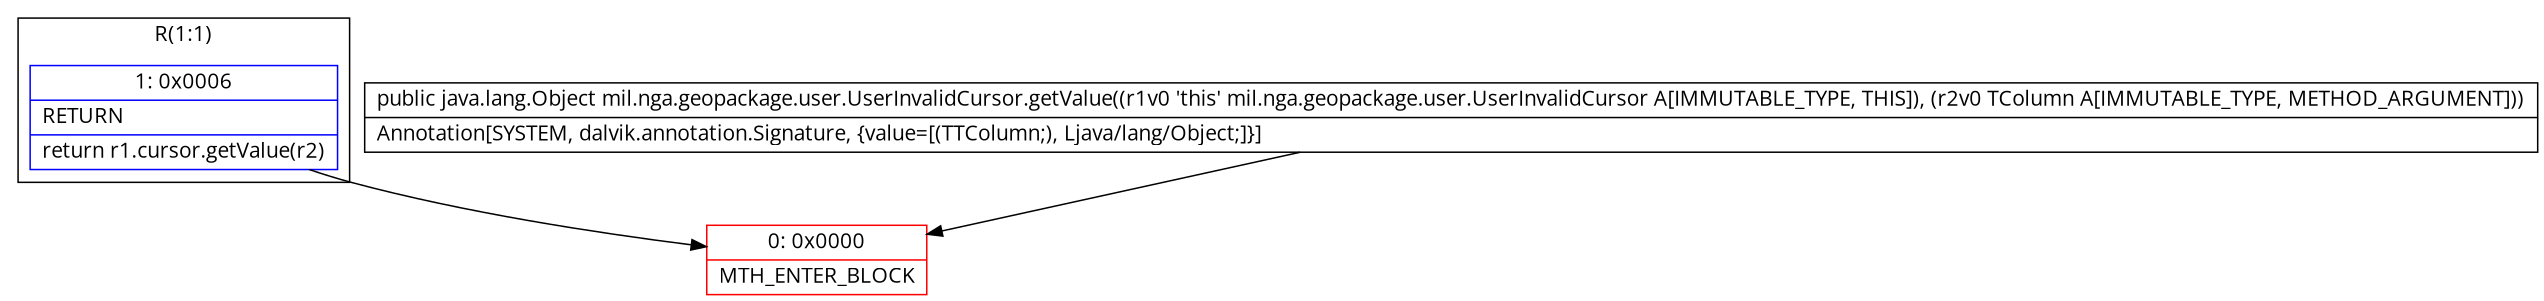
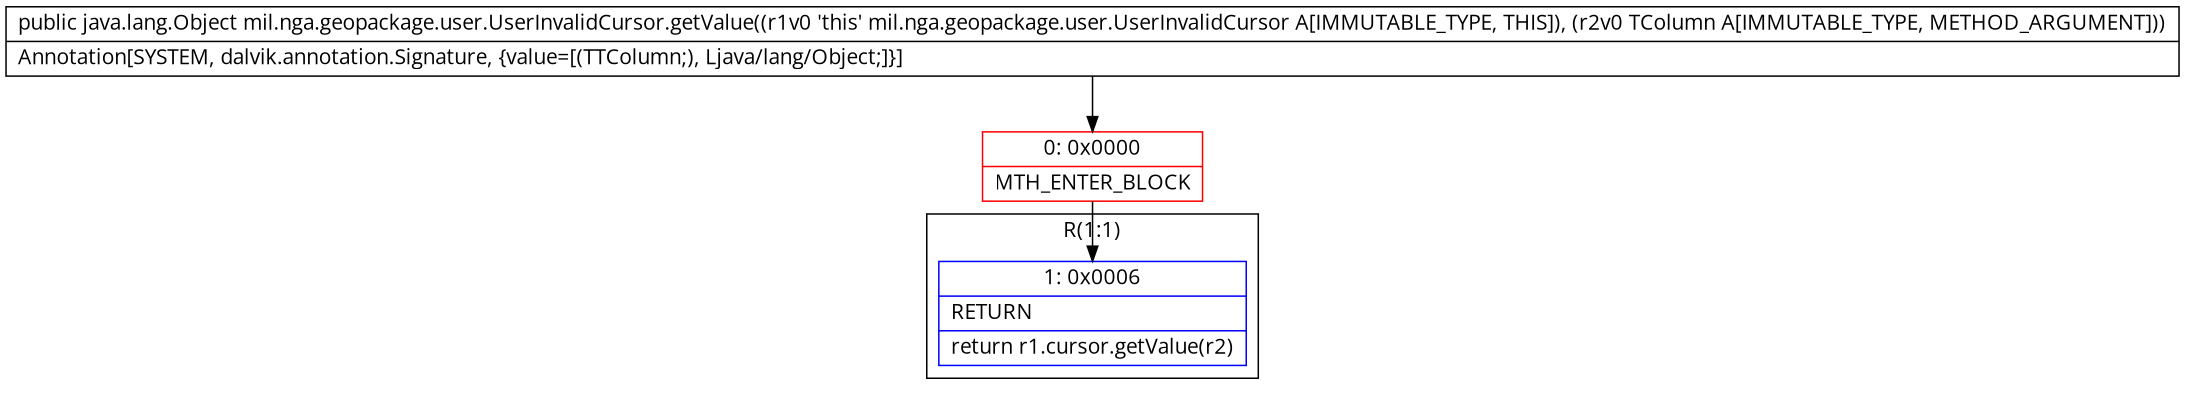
  digraph {
    fontname="Open Sans"
    node [shape=record fontname="Open Sans"]
    edge [fontname="Open Sans"]
    n1 [color=blue label="{1\:\ 0x0006|RETURN\l|return r1.cursor.getValue(r2)\l}"]
    n2 [color=red label="{0\:\ 0x0000|MTH_ENTER_BLOCK\l}"]
    n3 [label="{public java.lang.Object mil.nga.geopackage.user.UserInvalidCursor.getValue((r1v0 'this' mil.nga.geopackage.user.UserInvalidCursor A[IMMUTABLE_TYPE, THIS]), (r2v0 TColumn A[IMMUTABLE_TYPE, METHOD_ARGUMENT]))  | Annotation[SYSTEM, dalvik.annotation.Signature, \{value=[(TTColumn;), Ljava\/lang\/Object;]\}]\l}"]
    subgraph cluster_1 {
      label="R(1:1)"
      n1
    }
-   n1 -> n2
+   n2 -> n1
    n3 -> n2
  }
